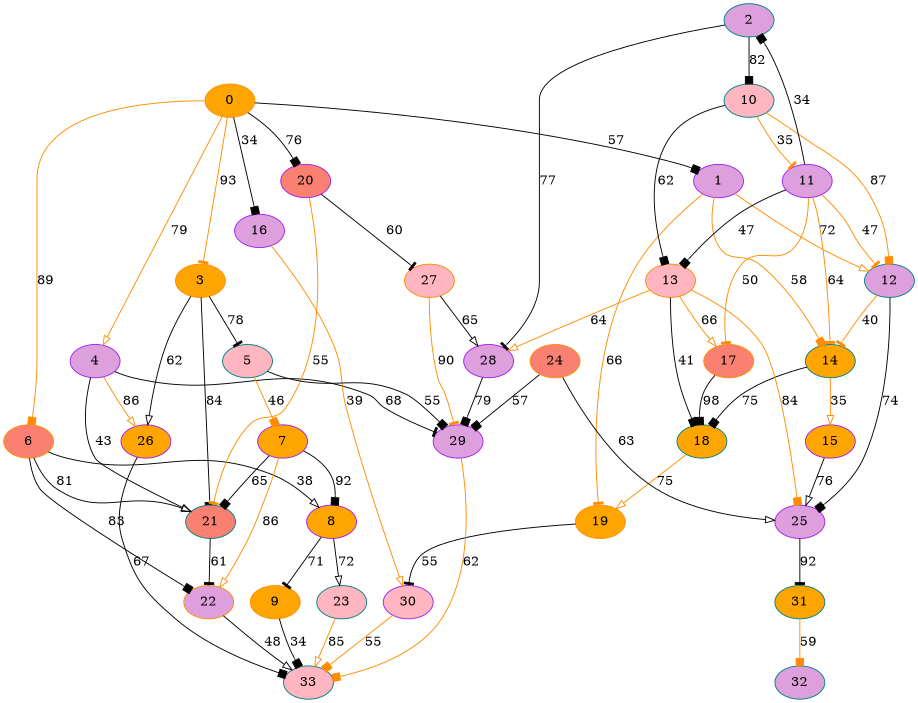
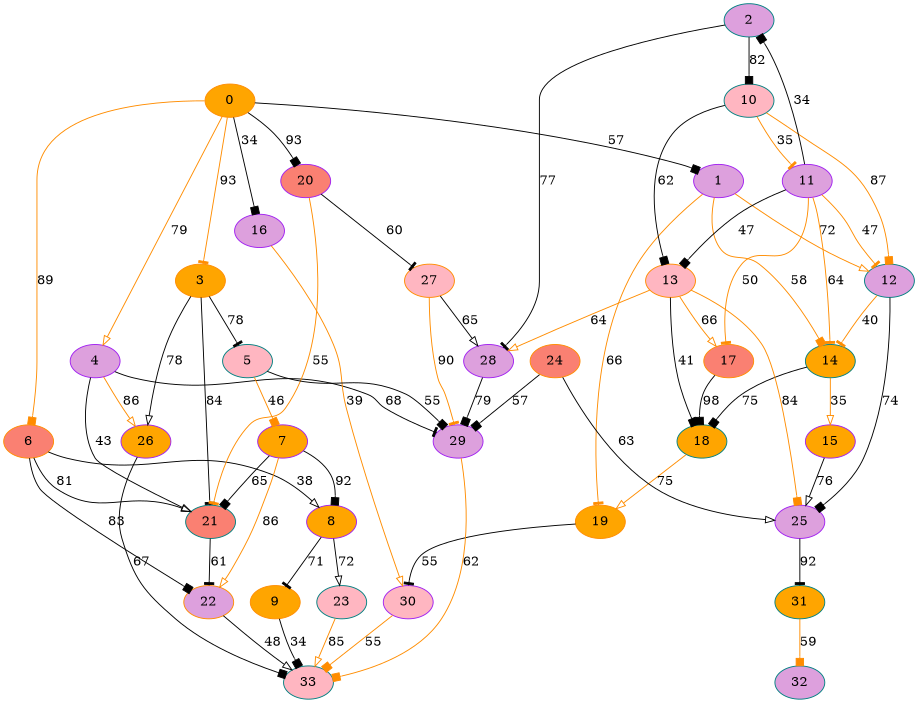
  digraph {
    node [color=purple fillcolor=orange style=filled]
    edge [arrowhead=box color=black]
    0 [color=darkorange]
    1 [fillcolor=plum]
    3 [color=darkorange]
    4 [fillcolor=plum]
    6 [color=darkorange fillcolor=salmon]
    16 [fillcolor=plum]
    20 [fillcolor=salmon]
    12 [color=teal fillcolor=plum]
    14 [color=teal]
    19 [color=darkorange]
    5 [color=teal fillcolor=lightpink]
    21 [color=teal fillcolor=salmon]
    26
    29 [fillcolor=plum]
    8
    22 [color=darkorange fillcolor=plum]
    30 [fillcolor=lightpink]
    27 [color=darkorange fillcolor=lightpink]
    2 [color=teal fillcolor=plum]
    10 [color=teal fillcolor=lightpink]
    28 [fillcolor=plum]
    25 [fillcolor=plum]
    18 [color=teal]
    15
    7
    24 [color=darkorange fillcolor=salmon]
    33 [color=teal fillcolor=lightpink]
    9 [color=darkorange]
    23 [color=teal fillcolor=lightpink]
    11 [fillcolor=plum]
    13 [color=darkorange fillcolor=lightpink]
    31 [color=teal]
    17 [color=darkorange fillcolor=salmon]
    32 [color=teal fillcolor=plum]
    0 -> 1 [label=57]
    0 -> 3 [arrowhead=tee color=darkorange label=93]
    0 -> 4 [arrowhead=onormal color=darkorange label=79]
    0 -> 6 [color=darkorange label=89]
    0 -> 16 [label=34]
-   0 -> 20 [label=76]
+   0 -> 20 [label=93]
    1 -> 12 [arrowhead=onormal color=darkorange label=72]
    1 -> 14 [color=darkorange label=58]
    1 -> 19 [arrowhead=tee color=darkorange label=66]
    3 -> 5 [arrowhead=tee label=78]
    3 -> 21 [arrowhead=tee label=84]
-   3 -> 26 [arrowhead=onormal label=62]
+   3 -> 26 [arrowhead=onormal label=78]
    4 -> 21 [arrowhead=onormal label=43]
    4 -> 26 [arrowhead=onormal color=darkorange label=86]
    4 -> 29 [arrowhead=tee label=68]
    6 -> 21 [arrowhead=onormal label=81]
    6 -> 8 [arrowhead=onormal label=38]
    6 -> 22 [label=83]
    16 -> 30 [arrowhead=onormal color=darkorange label=39]
    20 -> 21 [arrowhead=tee color=darkorange label=55]
    20 -> 27 [arrowhead=tee label=60]
    12 -> 14 [arrowhead=tee color=darkorange label=40]
    12 -> 25 [label=74]
    14 -> 18 [label=75]
    14 -> 15 [arrowhead=onormal color=darkorange label=35]
    19 -> 30 [arrowhead=tee label=55]
    5 -> 29 [label=55]
    5 -> 7 [color=darkorange label=46]
    21 -> 22 [arrowhead=tee label=61]
    26 -> 33 [label=67]
    29 -> 33 [color=darkorange label=62]
    8 -> 9 [arrowhead=tee label=71]
    8 -> 23 [arrowhead=onormal label=72]
    22 -> 33 [arrowhead=onormal label=48]
    30 -> 33 [color=darkorange label=55]
    27 -> 29 [arrowhead=tee color=darkorange label=90]
    27 -> 28 [arrowhead=onormal label=65]
    2 -> 10 [label=82]
    2 -> 28 [arrowhead=tee label=77]
    10 -> 12 [color=darkorange label=87]
    10 -> 11 [arrowhead=tee color=darkorange label=35]
    10 -> 13 [label=62]
    28 -> 29 [label=79]
    25 -> 31 [arrowhead=tee label=92]
    18 -> 19 [arrowhead=onormal color=darkorange label=75]
    15 -> 25 [arrowhead=onormal label=76]
    7 -> 21 [label=65]
    7 -> 8 [label=92]
    7 -> 22 [arrowhead=onormal color=darkorange label=86]
    24 -> 29 [label=57]
    24 -> 25 [arrowhead=onormal label=63]
    9 -> 33 [label=34]
    23 -> 33 [arrowhead=onormal color=darkorange label=85]
    11 -> 12 [arrowhead=tee color=darkorange label=47]
    11 -> 14 [arrowhead=tee color=darkorange label=64]
    11 -> 2 [label=34]
    11 -> 13 [label=47]
    11 -> 17 [arrowhead=tee color=darkorange label=50]
    13 -> 28 [arrowhead=onormal color=darkorange label=64]
    13 -> 25 [color=darkorange label=84]
    13 -> 18 [label=41]
    13 -> 17 [arrowhead=onormal color=darkorange label=66]
    31 -> 32 [color=darkorange label=59]
    17 -> 18 [label=98]
  }
